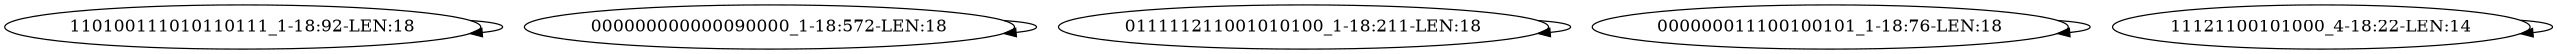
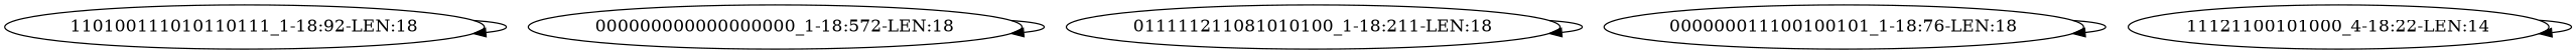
  digraph {
    fontname="DejaVu Serif"
    node [fontname="DejaVu Serif"]
    edge [fontname="DejaVu Serif"]
    "110100111010110111_1-18:92-LEN:18"
-   "000000000000000000_1-18:572-LEN:18" [label="000000000000090000_1-18:572-LEN:18"]
-   "011111211001010100_1-18:211-LEN:18"
+   "000000000000000000_1-18:572-LEN:18"
+   "011111211001010100_1-18:211-LEN:18" [label="011111211081010100_1-18:211-LEN:18"]
    "000000011100100101_1-18:76-LEN:18"
    "11121100101000_4-18:22-LEN:14"
    "110100111010110111_1-18:92-LEN:18" -> "110100111010110111_1-18:92-LEN:18"
    "000000000000000000_1-18:572-LEN:18" -> "000000000000000000_1-18:572-LEN:18"
    "011111211001010100_1-18:211-LEN:18" -> "011111211001010100_1-18:211-LEN:18"
    "000000011100100101_1-18:76-LEN:18" -> "000000011100100101_1-18:76-LEN:18"
    "11121100101000_4-18:22-LEN:14" -> "11121100101000_4-18:22-LEN:14"
  }
